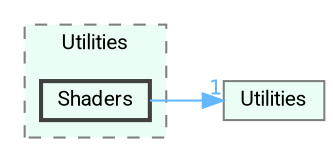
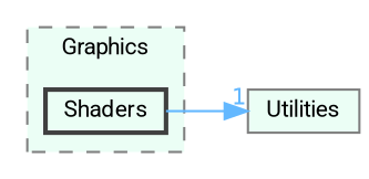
  digraph {
    compound=true
    rankdir=LR
    fontname=Roboto
    node [fillcolor="#ebfef5" fontname=Roboto fontsize=10 shape=box]
    n1 [color=grey25 height=0.2 label=Shaders style="filled,bold" width=0.4]
    n2 [color=grey50 height=0.2 label=Utilities style=filled width=0.4]
    subgraph cluster_1 {
      bgcolor="#ebfef5"
      fontsize=10
-     label=Utilities
+     label=Graphics
      pencolor=grey50
      style="filled,dashed"
      n1
    }
    n1 -> n2 [color=steelblue1 fontcolor=steelblue1 fontname=Roboto fontsize=10 headlabel=1 labeldistance=1.5 labelfontname=Helvetica labelfontsize=10]
  }
